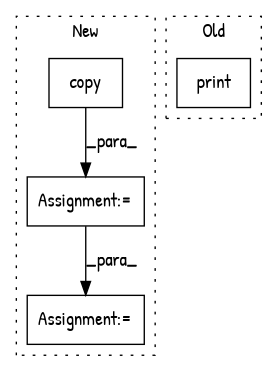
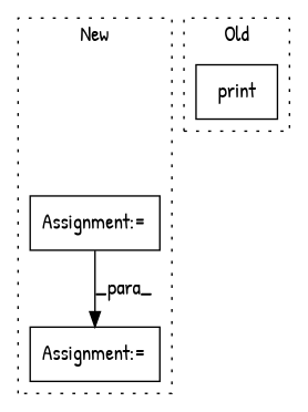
  digraph {
    fontname="Patrick Hand"
    node [a=32 l=1 shape=box fontname="Patrick Hand"]
    edge [fontname="Patrick Hand"]
-   n1 [l=6 label=copy s=1332]
    n2 [a=7 label="Assignment:=" s=1492]
    n3 [a=7 label="Assignment:=" s=1308]
    n4 [l="6,1" label=print s="1262,1327"]
    subgraph cluster_1 {
      label=New
      style=dotted
-     n1
      n2
      n3
    }
    subgraph cluster_2 {
      label=Old
      style=dotted
      n4
    }
-   n1 -> n3 [label=_para_]
    n3 -> n2 [label=_para_]
  }
